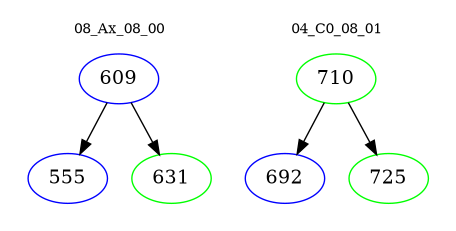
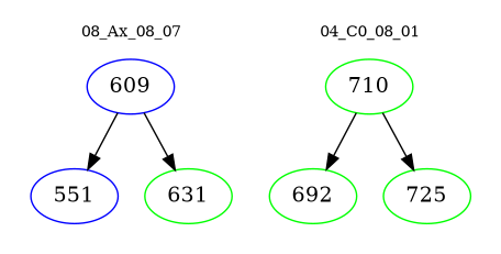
  digraph {
    node [color=blue]
    edge [color=black]
    n1 [label=609]
-   n2 [label=555]
+   n2 [label=551]
    n3 [color=green label=631]
    n4 [color=green label=710]
-   n5 [label=692]
+   n5 [color=green label=692]
    n6 [color=green label=725]
    subgraph cluster_1 {
      color=white
      fontsize=10
-     label="08_Ax_08_00"
+     label="08_Ax_08_07"
      n1
      n2
      n3
    }
    subgraph cluster_2 {
      color=white
      fontsize=10
      label="04_C0_08_01"
      n4
      n5
      n6
    }
    n1 -> n2
    n1 -> n3
    n4 -> n5
    n4 -> n6
  }
